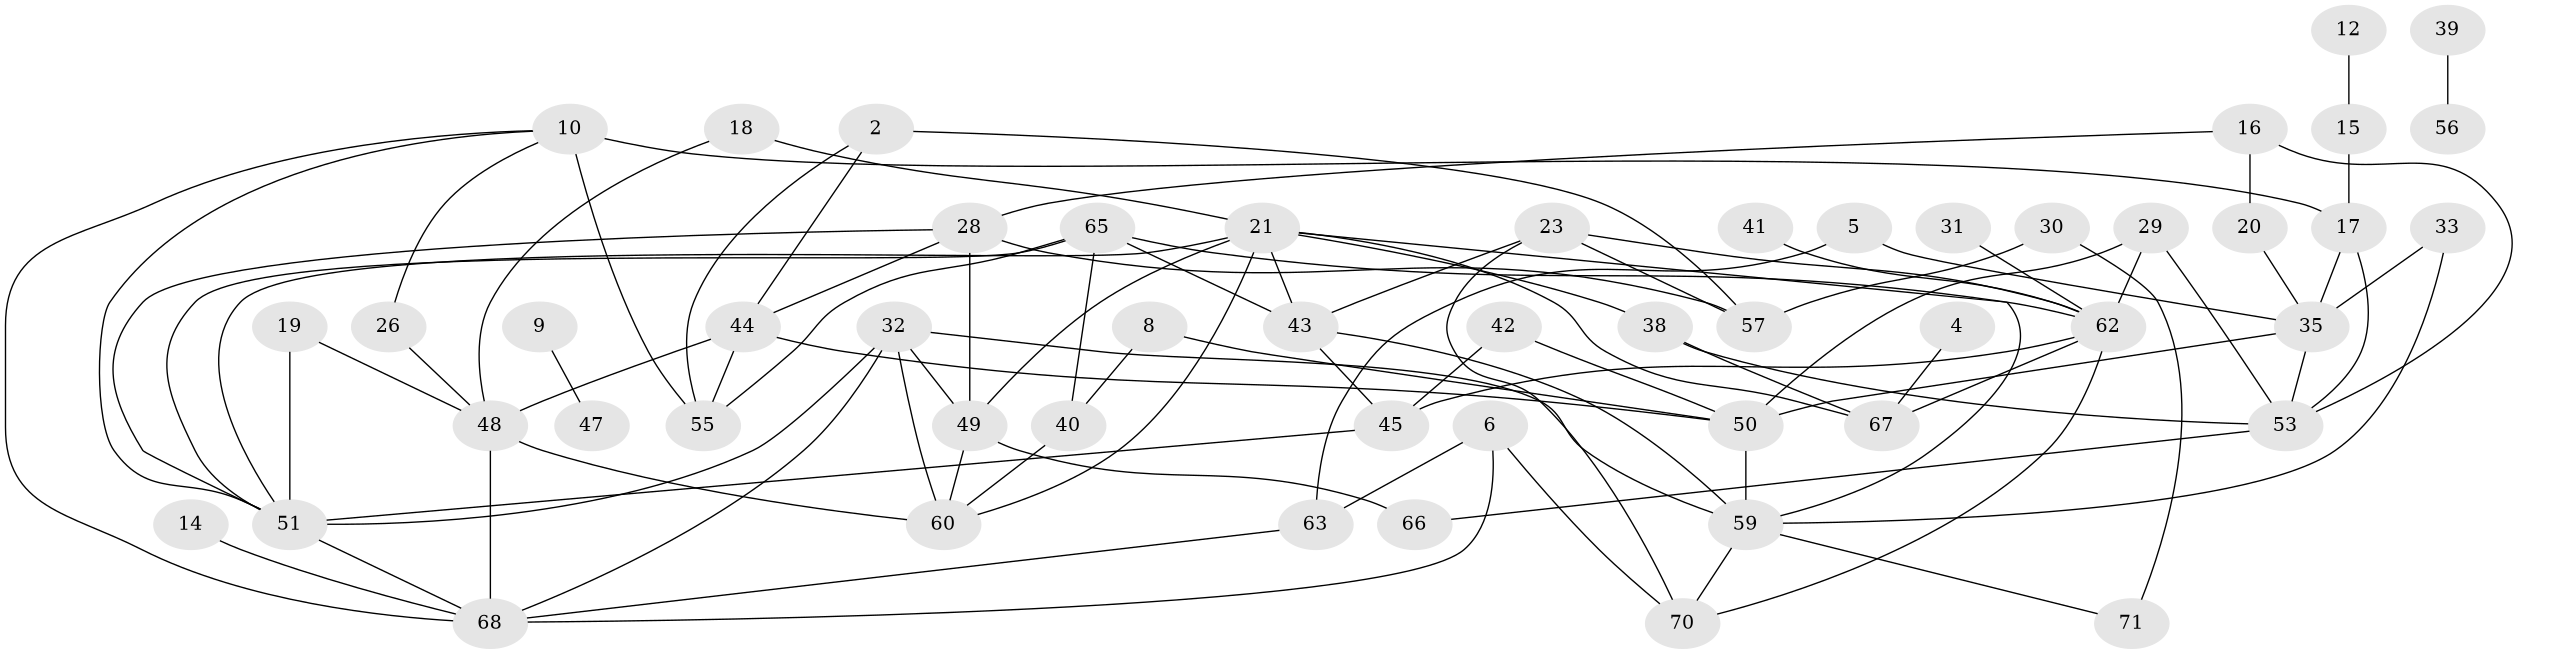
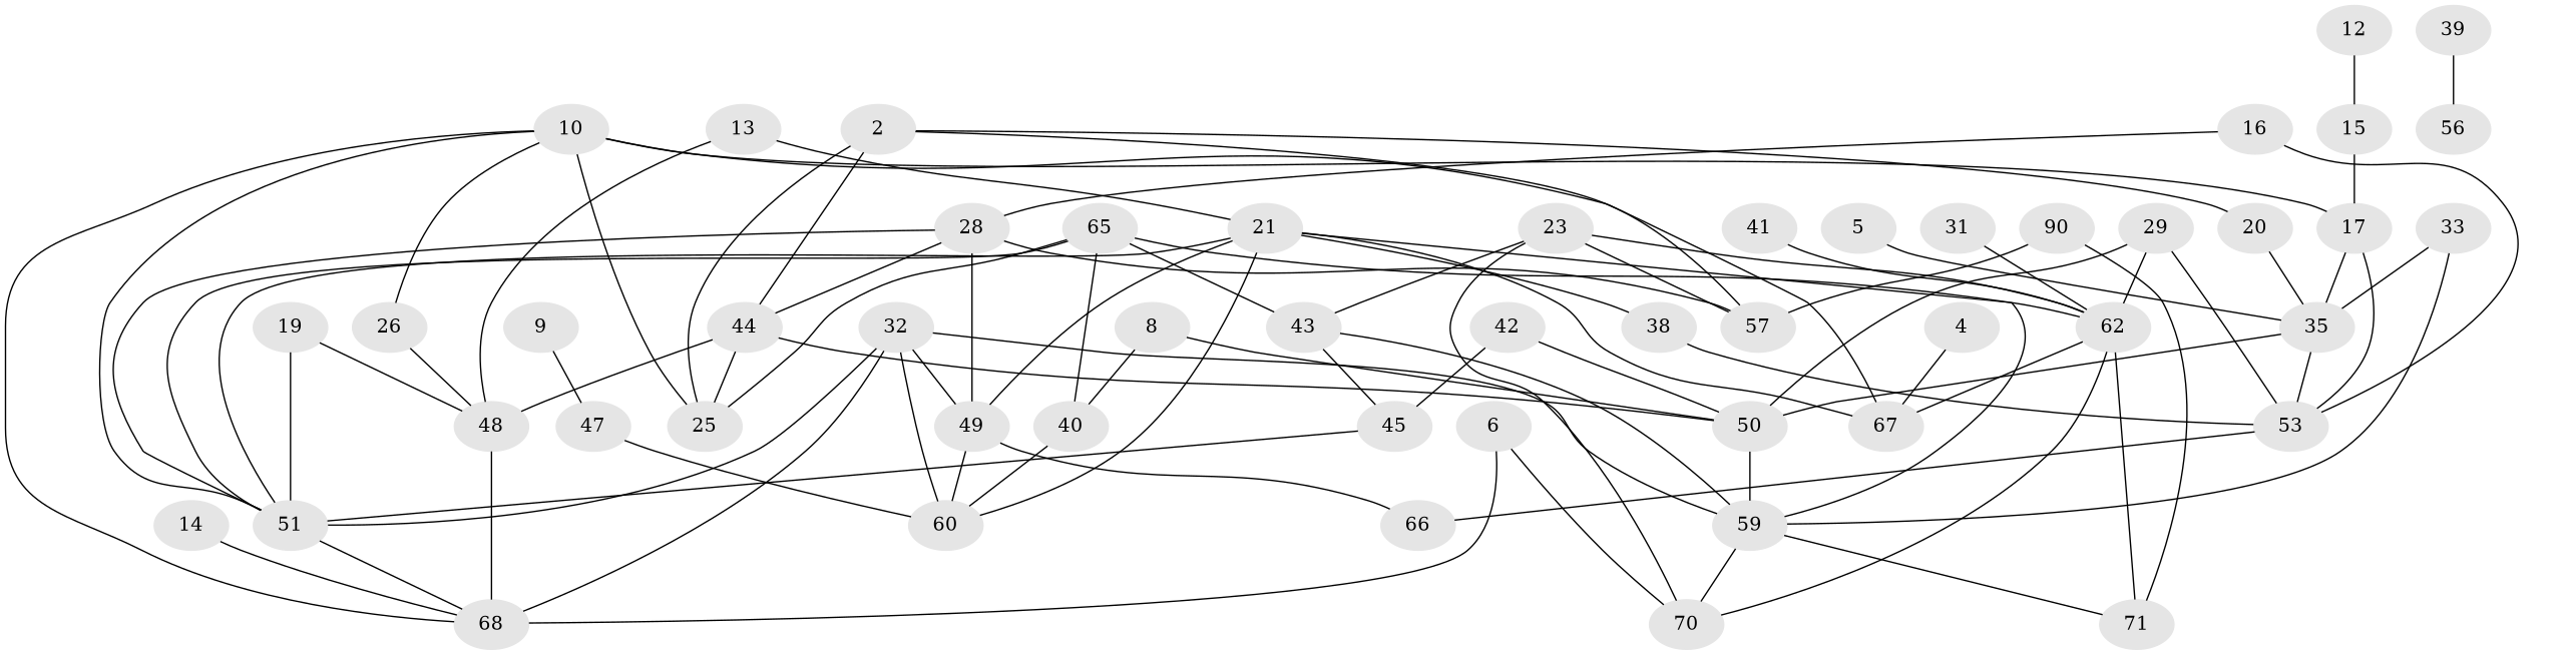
  graph {
    node [color=gray90 style=filled]
    edge [weight=1.0]
    2
    20
    44
-   55
+   55 [label=25]
    57
    35
    50
    48
    4
    67
    5
-   63
    53
    68
    6
    70
    8
    40
    60
    59
    9
    47
    10
    17
    26
    51
    21
    38
    43
    49
    12
    15
-   13 [label=18]
+   13
    14
    16
    28
    66
    19
    45
    71
    23
    62
    n43 [label=65]
    29
-   30
+   30 [label=90]
    31
    32
    33
    39
    56
    41
    42
-   16 -- 20
+   2 -- 20
    2 -- 44
    2 -- 55
    2 -- 57
    20 -- 35
    44 -- 55
    44 -- 50
    44 -- 48 [weight=2.0]
    35 -- 50
    35 -- 53 [weight=2.0]
    50 -- 59
    48 -- 68
-   48 -- 60
+   47 -- 60
    4 -- 67
    5 -- 35
-   5 -- 63
-   63 -- 68
    53 -- 66 [weight=2.0]
-   6 -- 63
    6 -- 68
    6 -- 70
    8 -- 50
    8 -- 40
    40 -- 60
    59 -- 70
    59 -- 71
    9 -- 47
    10 -- 55
-   38 -- 67
+   10 -- 67
    10 -- 68
    10 -- 17
    10 -- 26
    10 -- 51
    17 -- 35
    17 -- 53
    26 -- 48
    51 -- 68
    21 -- 67
    21 -- 60
    21 -- 59
    21 -- 51
    21 -- 38
-   21 -- 43
    21 -- 49
    38 -- 53
    43 -- 59
    43 -- 45
    49 -- 60
    49 -- 66
    12 -- 15
    15 -- 17
    13 -- 48
    13 -- 21
    14 -- 68
    16 -- 53
    16 -- 28
    28 -- 44
    28 -- 57
    28 -- 51
    28 -- 49
    19 -- 48
    19 -- 51
    45 -- 51
    23 -- 57 [weight=2.0]
    23 -- 70
    23 -- 43
    23 -- 62
    62 -- 67
    62 -- 70
-   62 -- 45
+   62 -- 71
    n43 -- 55
    n43 -- 40
    n43 -- 51
    n43 -- 43
    n43 -- 62 [weight=2.0]
    29 -- 50
    29 -- 53
    29 -- 62
    30 -- 57
    30 -- 71
    31 -- 62
    32 -- 68
    32 -- 60
    32 -- 59
    32 -- 51
    32 -- 49
    33 -- 35
    33 -- 59
    39 -- 56
    41 -- 62
    42 -- 50
    42 -- 45
  }
